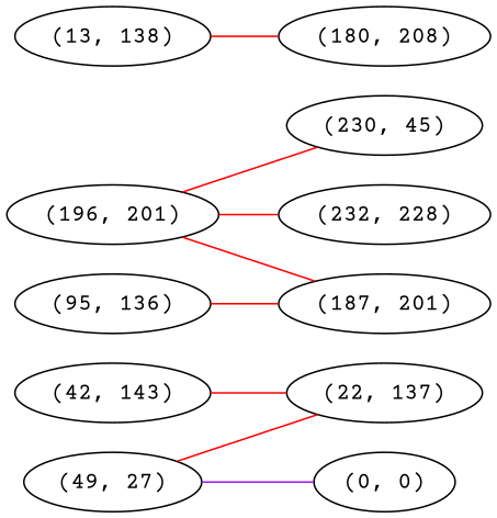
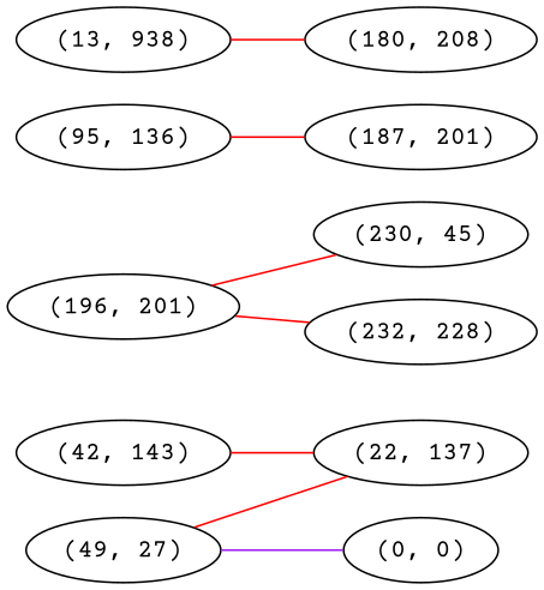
  graph {
    fontname="Courier Prime"
    rankdir=LR
    node [fontname="Courier Prime"]
    edge [color=red fontname="Courier Prime" weight=1]
    "(49, 27)"
    "(22, 137)"
    "(0, 0)"
    "(196, 201)"
    "(230, 45)"
    "(232, 228)"
    "(187, 201)"
    n8 [label="(42, 143)"]
-   "(13, 138)"
+   "(13, 138)" [label="(13, 938)"]
    "(180, 208)"
    "(95, 136)"
    "(49, 27)" -- "(22, 137)"
    "(49, 27)" -- "(0, 0)" [color=purple weight=4]
    "(196, 201)" -- "(230, 45)"
    "(196, 201)" -- "(232, 228)"
-   "(196, 201)" -- "(187, 201)"
    n8 -- "(22, 137)"
    "(13, 138)" -- "(180, 208)"
    "(95, 136)" -- "(187, 201)"
  }
